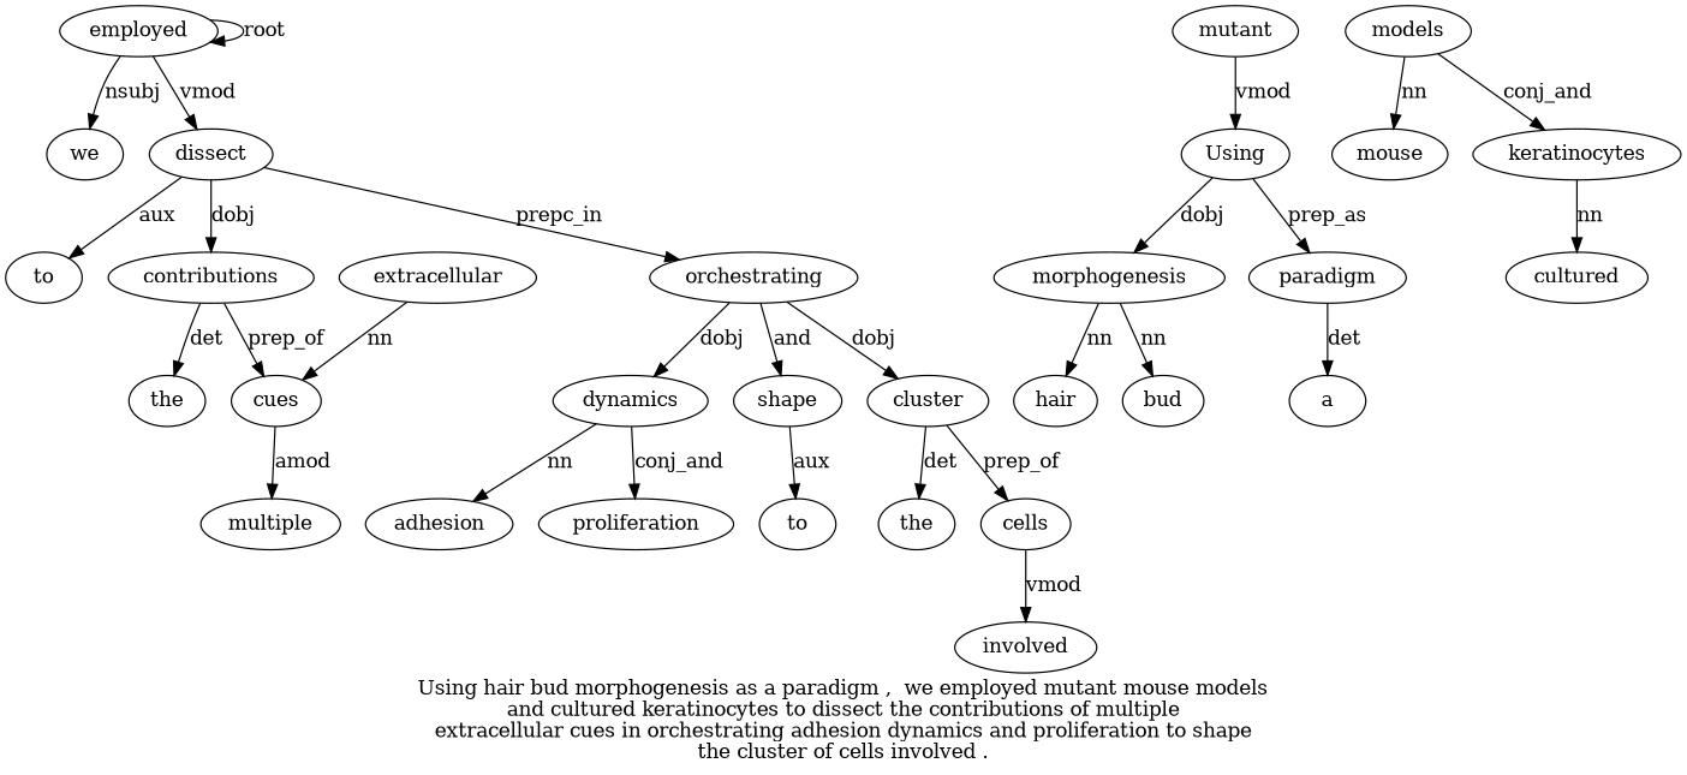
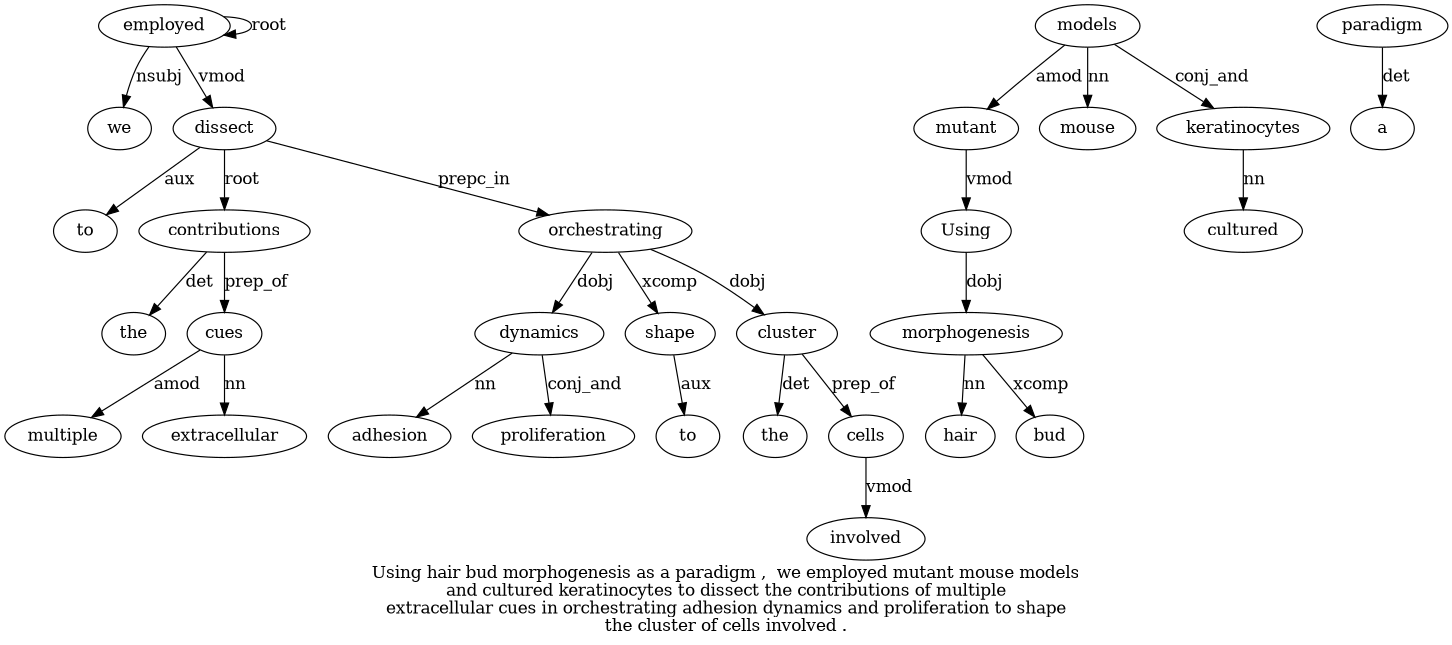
  digraph {
    label="Using hair bud morphogenesis as a paradigm ,  we employed mutant mouse models\nand cultured keratinocytes to dissect the contributions of multiple\nextracellular cues in orchestrating adhesion dynamics and proliferation to shape\nthe cluster of cells involved ."
    node [fillcolor=white style=filled]
    n1 [label=employed]
    n2 [label=we]
    n3 [label=dissect]
    n4 [label=Using]
    n5 [label=morphogenesis]
    n6 [label=paradigm]
    n7 [label=models]
    n8 [label=mutant]
    n9 [label=mouse]
    n10 [label=keratinocytes]
    n11 [label=to]
    n12 [label=contributions]
    n13 [label=orchestrating]
    n14 [label=hair]
    n15 [label=bud]
    n16 [label=a]
    n17 [label=cultured]
    n18 [label=the]
    n19 [label=cues]
    n20 [label=dynamics]
    n21 [label=shape]
    n22 [label=cluster]
    n23 [label=multiple]
    n24 [label=extracellular]
    n25 [label=adhesion]
    n26 [label=proliferation]
    n27 [label=to]
    n28 [label=the]
    n29 [label=cells]
    n30 [label=involved]
    n1 -> n1 [label=root]
    n1 -> n2 [label=nsubj]
    n1 -> n3 [label=vmod]
    n3 -> n11 [label=aux]
-   n3 -> n12 [label=dobj]
+   n3 -> n12 [label=root]
    n3 -> n13 [label=prepc_in]
    n4 -> n5 [label=dobj]
-   n4 -> n6 [label=prep_as]
    n5 -> n14 [label=nn]
-   n5 -> n15 [label=nn]
+   n5 -> n15 [label=xcomp]
    n6 -> n16 [label=det]
+   n7 -> n8 [label=amod]
    n7 -> n9 [label=nn]
    n7 -> n10 [label=conj_and]
    n8 -> n4 [label=vmod]
    n10 -> n17 [label=nn]
    n12 -> n18 [label=det]
    n12 -> n19 [label=prep_of]
    n13 -> n20 [label=dobj]
-   n13 -> n21 [label=and]
+   n13 -> n21 [label=xcomp]
    n13 -> n22 [label=dobj]
    n19 -> n23 [label=amod]
-   n24 -> n19 [label=nn]
+   n19 -> n24 [label=nn]
    n20 -> n25 [label=nn]
    n20 -> n26 [label=conj_and]
    n21 -> n27 [label=aux]
    n22 -> n28 [label=det]
    n22 -> n29 [label=prep_of]
    n29 -> n30 [label=vmod]
  }
